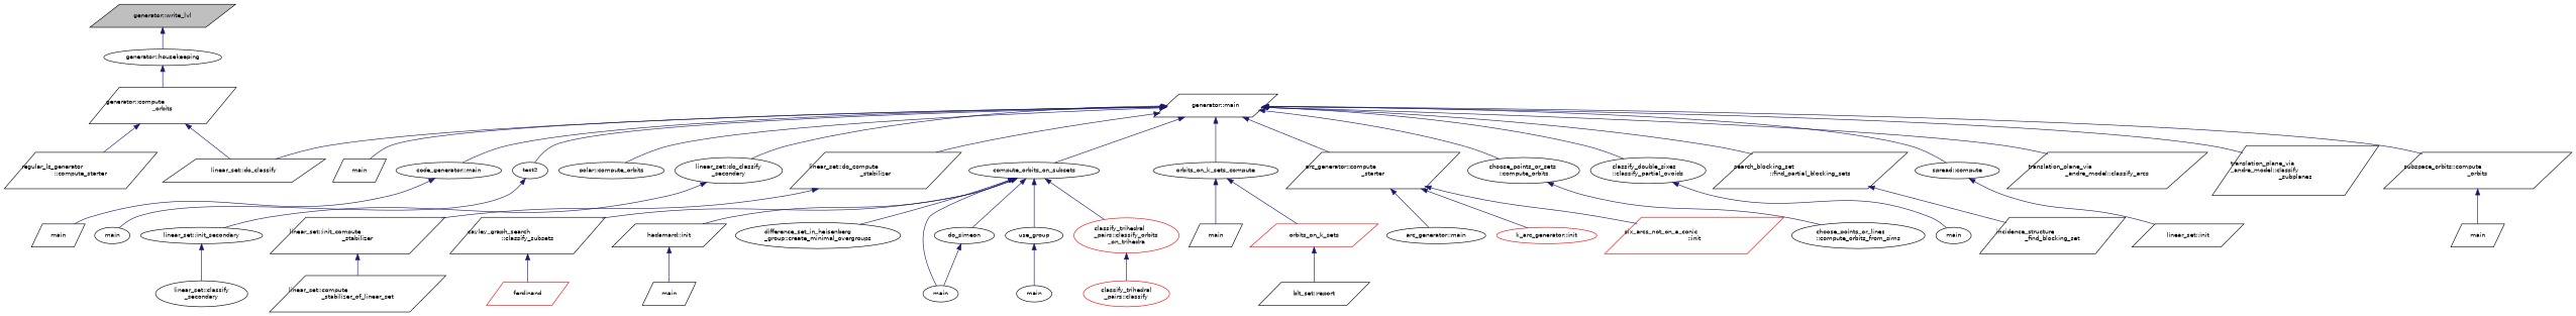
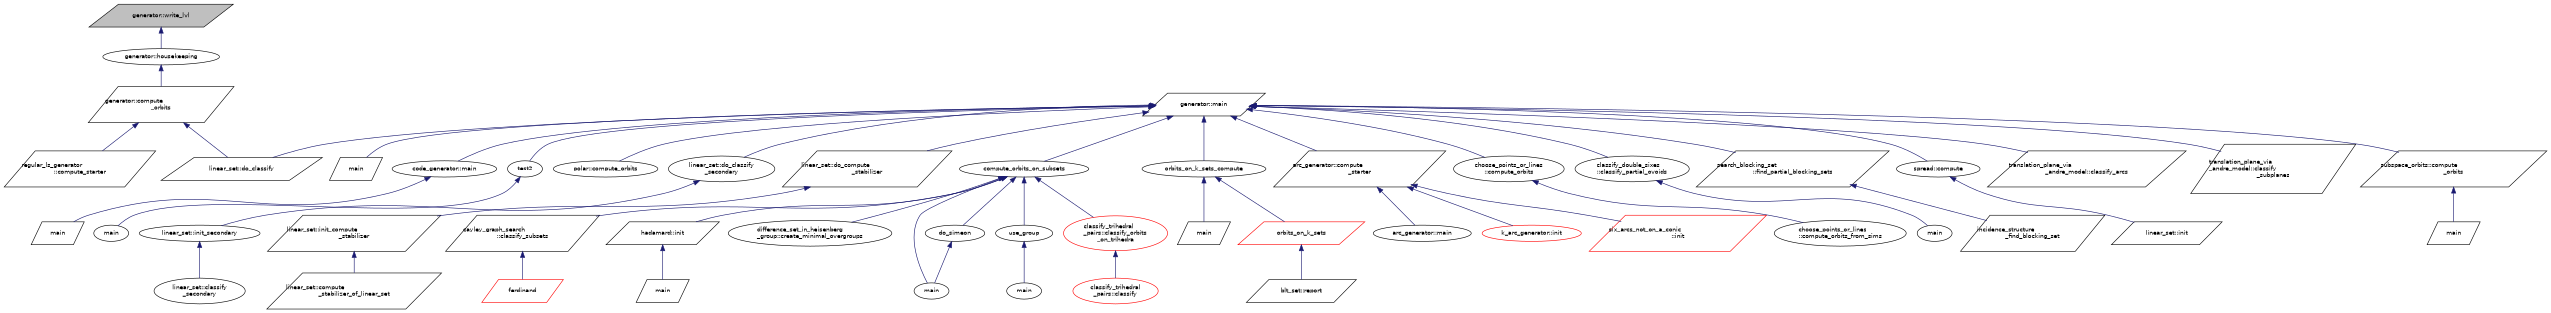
  digraph {
    rankdir=TB
    node [color=black fillcolor=white fontname=Helvetica fontsize=10 shape=parallelogram style=filled]
    edge [color=midnightblue dir=back fontname=Helvetica fontsize=10 labelfontname=Helvetica labelfontsize=10 style=solid]
    n1 [fillcolor=grey75 fontcolor=black height=0.2 label="generator::write_lvl" width=0.4]
    n2 [height=0.2 label="generator::housekeeping" shape=ellipse width=0.4]
    n3 [height=0.2 label="generator::compute\l_orbits" width=0.4]
    n4 [height=0.2 label="regular_ls_generator\l::compute_starter" width=0.4]
    n5 [height=0.2 label="linear_set::do_classify" width=0.4]
    n6 [height=0.2 label="generator::main" width=0.4]
    n7 [height=0.2 label=main width=0.4]
    n8 [height=0.2 label="code_generator::main" shape=ellipse width=0.4]
    n9 [height=0.2 label=test2 shape=ellipse width=0.4]
    n10 [height=0.2 label="polar::compute_orbits" shape=ellipse width=0.4]
    n11 [height=0.2 label="linear_set::do_classify\l_secondary" shape=ellipse width=0.4]
    n12 [height=0.2 label="linear_set::do_compute\l_stabilizer" width=0.4]
    n13 [height=0.2 label=compute_orbits_on_subsets shape=ellipse width=0.4]
    n14 [height=0.2 label=orbits_on_k_sets_compute shape=ellipse width=0.4]
    n15 [height=0.2 label="arc_generator::compute\l_starter" width=0.4]
-   n16 [height=0.2 label="choose_points_or_sets\l::compute_orbits" shape=ellipse width=0.4]
+   n16 [height=0.2 label="choose_points_or_lines\l::compute_orbits" shape=ellipse width=0.4]
    n17 [height=0.2 label="classify_double_sixes\l::classify_partial_ovoids" shape=ellipse width=0.4]
    n18 [height=0.2 label="search_blocking_set\l::find_partial_blocking_sets" width=0.4]
    n19 [height=0.2 label="spread::compute" shape=ellipse width=0.4]
    n20 [height=0.2 label="translation_plane_via\l_andre_model::classify_arcs" width=0.4]
    n21 [height=0.2 label="translation_plane_via\l_andre_model::classify\l_subplanes" width=0.4]
    n22 [height=0.2 label="subspace_orbits::compute\l_orbits" width=0.4]
    n23 [height=0.2 label=main width=0.4]
    n24 [height=0.2 label=main shape=ellipse width=0.4]
    n25 [height=0.2 label="linear_set::init_secondary" shape=ellipse width=0.4]
    n26 [height=0.2 label="linear_set::init_compute\l_stabilizer" width=0.4]
    n27 [height=0.2 label="cayley_graph_search\l::classify_subsets" width=0.4]
    n28 [height=0.2 label="hadamard::init" width=0.4]
    n29 [height=0.2 label="difference_set_in_heisenberg\l_group::create_minimal_overgroups" shape=ellipse width=0.4]
    n30 [height=0.2 label=main shape=ellipse width=0.4]
    n31 [height=0.2 label=do_simeon shape=ellipse width=0.4]
    n32 [height=0.2 label=use_group shape=ellipse width=0.4]
    n33 [color=red height=0.2 label="classify_trihedral\l_pairs::classify_orbits\l_on_trihedra" shape=ellipse width=0.4]
    n34 [height=0.2 label=main width=0.4]
    n35 [color=red height=0.2 label=orbits_on_k_sets width=0.4]
    n36 [height=0.2 label="arc_generator::main" shape=ellipse width=0.4]
    n37 [color=red height=0.2 label="k_arc_generator::init" shape=ellipse width=0.4]
    n38 [color=red height=0.2 label="six_arcs_not_on_a_conic\l::init" width=0.4]
    n39 [height=0.2 label="choose_points_or_lines\l::compute_orbits_from_sims" shape=ellipse width=0.4]
    n40 [height=0.2 label=main shape=ellipse width=0.4]
    n41 [height=0.2 label="incidence_structure\l_find_blocking_set" width=0.4]
    n42 [height=0.2 label="linear_set::init" width=0.4]
    n43 [height=0.2 label=main width=0.4]
    n44 [height=0.2 label="linear_set::classify\l_secondary" shape=ellipse width=0.4]
    n45 [height=0.2 label="linear_set::compute\l_stabilizer_of_linear_set" width=0.4]
    n46 [color=red height=0.2 label=ferdinand width=0.4]
    n47 [height=0.2 label=main width=0.4]
    n48 [height=0.2 label=main shape=ellipse width=0.4]
    n49 [color=red height=0.2 label="classify_trihedral\l_pairs::classify" shape=ellipse width=0.4]
    n50 [height=0.2 label="blt_set::report" width=0.4]
    n1 -> n2
    n2 -> n3
    n3 -> n4
    n3 -> n5
    n6 -> n5
    n6 -> n7
    n6 -> n8
    n6 -> n9
    n6 -> n10
    n6 -> n11
    n6 -> n12
    n6 -> n13
    n6 -> n14
    n6 -> n15
    n6 -> n16
    n6 -> n17
    n6 -> n18
    n6 -> n19
    n6 -> n20
    n6 -> n21
    n6 -> n22
    n8 -> n23
    n9 -> n24
    n11 -> n25
    n12 -> n26
    n13 -> n27
    n13 -> n28
    n13 -> n29
    n13 -> n30
    n13 -> n31
    n13 -> n32
    n13 -> n33
    n14 -> n34
    n14 -> n35
    n15 -> n36
    n15 -> n37
    n15 -> n38
    n16 -> n39
    n17 -> n40
    n18 -> n41
    n19 -> n42
    n22 -> n43
    n25 -> n44
    n26 -> n45
    n27 -> n46
    n28 -> n47
    n31 -> n30
    n32 -> n48
    n33 -> n49
    n35 -> n50
  }
